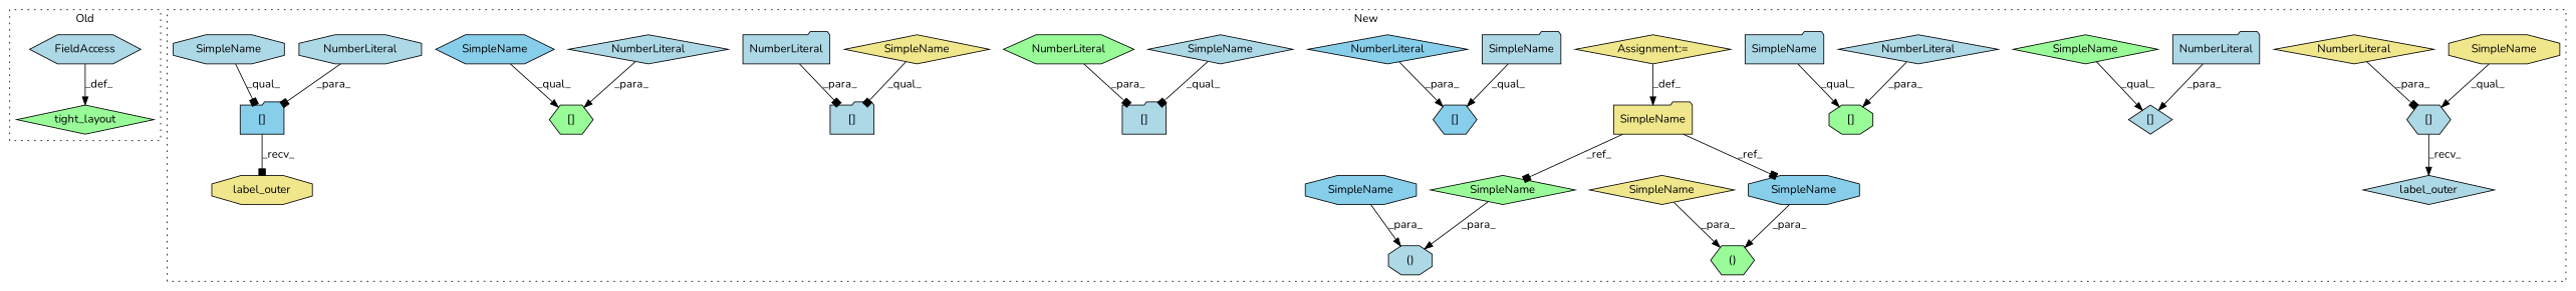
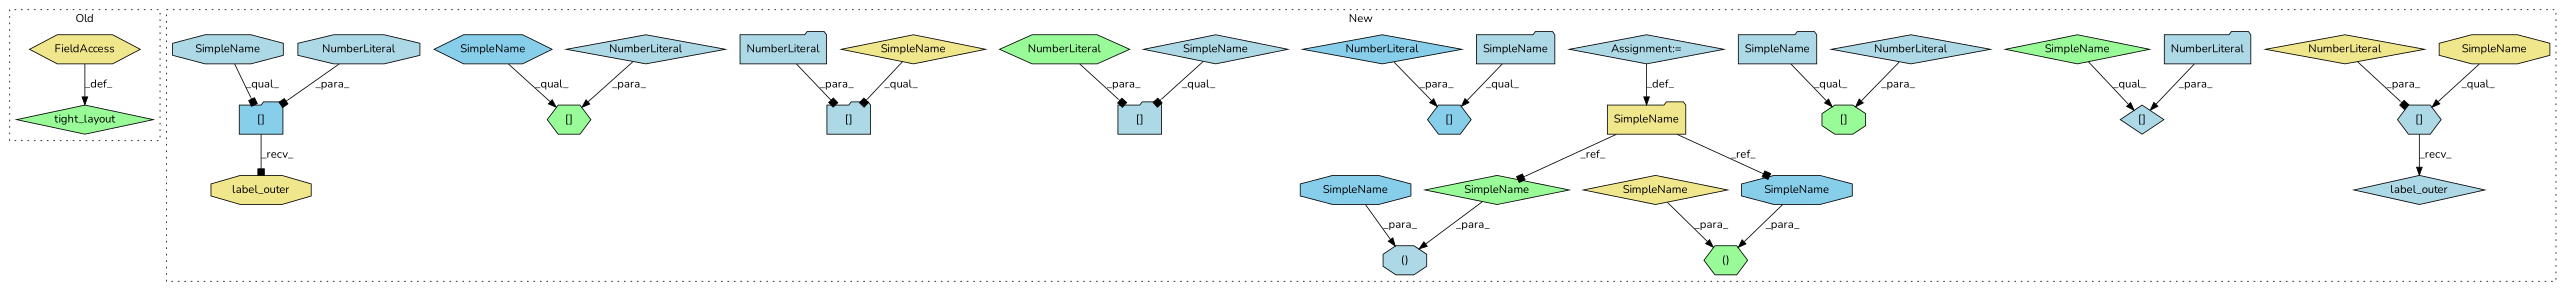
  digraph {
    fontname=Nunito
    node [a=42 fillcolor=lightblue fontname=Nunito l=2 s=776 shape=diamond style=filled]
    edge [arrowhead=normal fontname=Nunito]
    n1 [a=32 fillcolor=palegreen l=14 label=tight_layout s=1081]
-   n2 [a=22 l=10 label=FieldAccess s=1063 shape=hexagon]
+   n2 [a=22 fillcolor=khaki l=10 label=FieldAccess s=1063 shape=hexagon]
    n3 [a=32 l=13 label=label_outer s=1425]
    n4 [a=2 l="3,1" label="[]" s="1419,1423" shape=hexagon]
    n5 [a=34 fillcolor=khaki l=1 label=NumberLiteral s=1422]
    n6 [a=2 l="3,1" label="[]" s="2023,2027"]
    n7 [a=106 fillcolor=palegreen l=18 label="()" shape=hexagon]
    n8 [a=2 fillcolor=palegreen l="3,1" label="[]" s="1444,1448" shape=octagon]
    n9 [a=34 l=1 label=NumberLiteral s=1447]
    n10 [a=2 l="3,1" label="[]" s="2077,2081" shape=folder]
    n11 [a=34 l=1 label=NumberLiteral s=2026 shape=folder]
    n12 [a=2 l="3,1" label="[]" s="1540,1544" shape=folder]
    n13 [a=34 l=1 label=NumberLiteral s=2080 shape=folder]
    n14 [a=34 fillcolor=palegreen l=1 label=NumberLiteral s=1543 shape=hexagon]
    n15 [a=2 fillcolor=skyblue l="3,1" label="[]" s="2128,2132" shape=hexagon]
    n16 [a=34 fillcolor=skyblue l=1 label=NumberLiteral s=2131]
    n17 [a=2 fillcolor=palegreen l="3,1" label="[]" s="1407,1411" shape=hexagon]
    n18 [a=34 l=1 label=NumberLiteral s=1410]
-   n19 [a=7 fillcolor=khaki l=3 label="Assignment:=" s=170]
+   n19 [a=7 l=3 label="Assignment:=" s=170]
    n20 [a=2 fillcolor=skyblue l="3,1" label="[]" s="1953,1957" shape=folder]
    n21 [a=34 l=1 label=NumberLiteral s=1956 shape=octagon]
    n22 [a=32 fillcolor=khaki l=13 label=label_outer s=1959 shape=octagon]
    n23 [a=106 l=18 label="()" s=1798 shape=octagon]
    n24 [fillcolor=khaki l=3 label=SimpleName s=170 shape=folder]
    n25 [fillcolor=palegreen label=SimpleName s=2023]
    n26 [fillcolor=khaki label=SimpleName s=792]
    n27 [fillcolor=khaki label=SimpleName s=1419 shape=octagon]
    n28 [label=SimpleName s=2128 shape=folder]
    n29 [fillcolor=skyblue label=SimpleName s=1814 shape=octagon]
    n30 [label=SimpleName s=1444 shape=folder]
    n31 [label=SimpleName s=1540]
    n32 [fillcolor=skyblue label=SimpleName s=1407 shape=hexagon]
    n33 [label=SimpleName s=1953 shape=octagon]
    n34 [fillcolor=khaki label=SimpleName s=2077]
    n35 [fillcolor=skyblue l=3 label=SimpleName shape=octagon]
    n36 [fillcolor=palegreen l=3 label=SimpleName s=1798]
    subgraph cluster_1 {
      label=Old
      style=dotted
      n1
      n2
    }
    subgraph cluster_2 {
      label=New
      style=dotted
      n3
      n4
      n5
      n6
      n7
      n8
      n9
      n10
      n11
      n12
      n13
      n14
      n15
      n16
      n17
      n18
      n19
      n20
      n21
      n22
      n23
      n24
      n25
      n26
      n27
      n28
      n29
      n30
      n31
      n32
      n33
      n34
      n35
      n36
    }
    n2 -> n1 [label=_def_]
    n4 -> n3 [label=_recv_]
    n5 -> n4 [arrowhead=box label=_para_]
    n9 -> n8 [label=_para_]
    n11 -> n6 [label=_para_]
    n13 -> n10 [arrowhead=box label=_para_]
    n14 -> n12 [arrowhead=box label=_para_]
    n16 -> n15 [label=_para_]
    n18 -> n17 [label=_para_]
    n19 -> n24 [label=_def_]
    n20 -> n22 [arrowhead=box label=_recv_]
    n21 -> n20 [arrowhead=box label=_para_]
    n24 -> n35 [arrowhead=box label=_ref_]
    n24 -> n36 [arrowhead=box label=_ref_]
    n25 -> n6 [label=_qual_]
    n26 -> n7 [label=_para_]
    n27 -> n4 [label=_qual_]
    n28 -> n15 [label=_qual_]
    n29 -> n23 [label=_para_]
    n30 -> n8 [label=_qual_]
    n31 -> n12 [arrowhead=box label=_qual_]
    n32 -> n17 [label=_qual_]
    n33 -> n20 [arrowhead=box label=_qual_]
    n34 -> n10 [arrowhead=box label=_qual_]
    n35 -> n7 [label=_para_]
    n36 -> n23 [label=_para_]
  }
